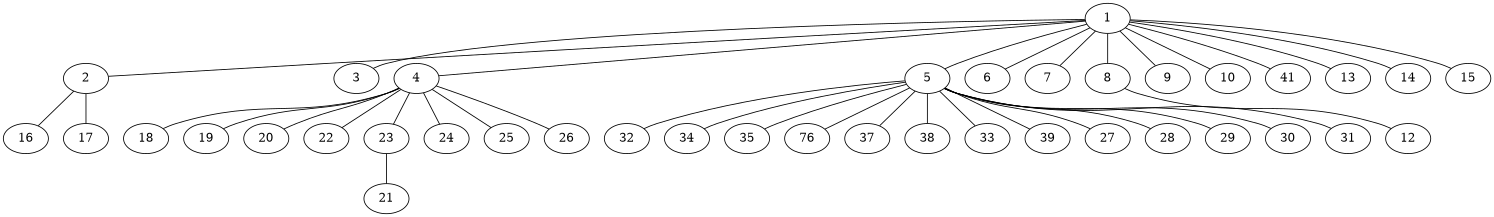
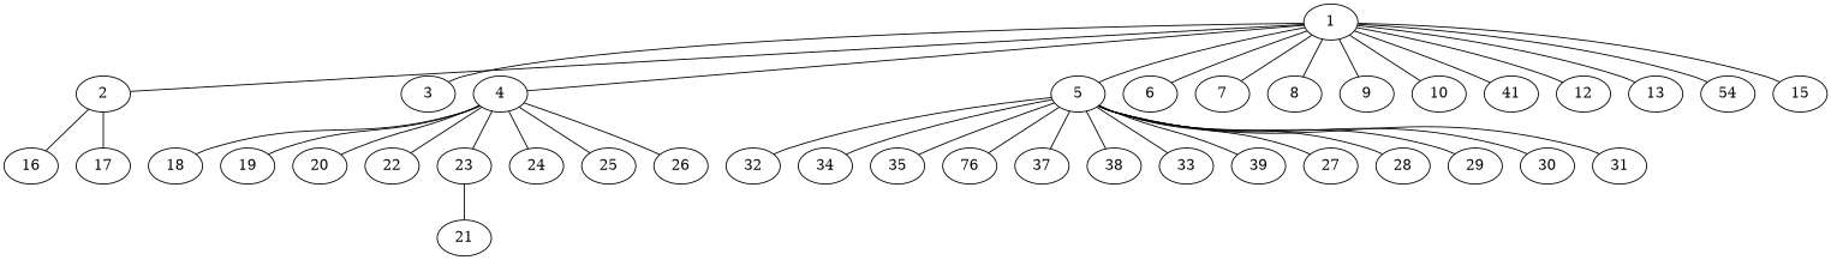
  graph {
    1
    2
    3
    4
    5
    6
    7
    8
    9
    10
    n11 [label=41]
    12
    13
-   14
+   14 [label=54]
    15
    16
    17
    18
    19
    20
    22
    23
    24
    25
    26
    32
    34
    35
    n29 [label=76]
    37
    38
    33
    39
    27
    28
    29
    30
    31
    21
    1 -- 2
    1 -- 3
    1 -- 4
    1 -- 5
    1 -- 6
    1 -- 7
    1 -- 8
    1 -- 9
    1 -- 10
    1 -- n11
-   8 -- 12
+   1 -- 12
    1 -- 13
    1 -- 14
    1 -- 15
    2 -- 16
    2 -- 17
    4 -- 18
    4 -- 19
    4 -- 20
    4 -- 22
    4 -- 23
    4 -- 24
    4 -- 25
    4 -- 26
    5 -- 32
    5 -- 34
    5 -- 35
    5 -- n29
    5 -- 37
    5 -- 38
    5 -- 33
    5 -- 39
    5 -- 27
    5 -- 28
    5 -- 29
    5 -- 30
    5 -- 31
    23 -- 21
  }
